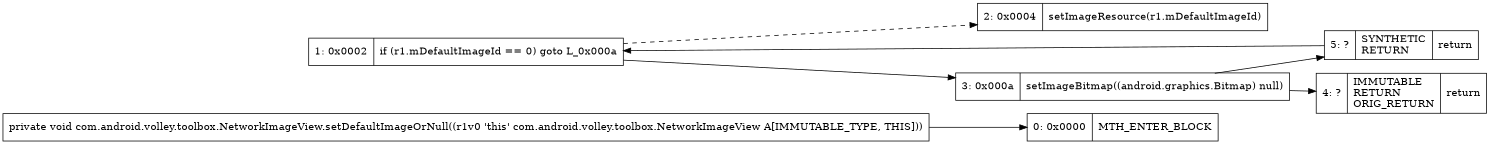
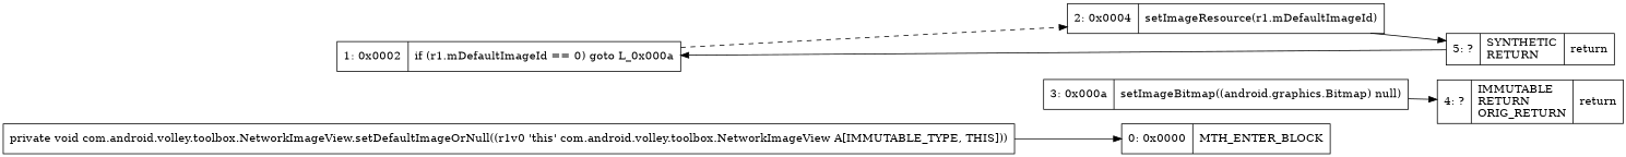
  digraph {
    rankdir=LR
    node [shape=record]
    n1 [label="{0\:\ 0x0000|MTH_ENTER_BLOCK\l}"]
    n2 [label="{1\:\ 0x0002|if (r1.mDefaultImageId == 0) goto L_0x000a\l}"]
    n3 [label="{2\:\ 0x0004|setImageResource(r1.mDefaultImageId)\l}"]
    n4 [label="{3\:\ 0x000a|setImageBitmap((android.graphics.Bitmap) null)\l}"]
    n5 [label="{5\:\ ?|SYNTHETIC\lRETURN\l|return\l}"]
    n6 [label="{4\:\ ?|IMMUTABLE\lRETURN\lORIG_RETURN\l|return\l}"]
    n7 [label="{private void com.android.volley.toolbox.NetworkImageView.setDefaultImageOrNull((r1v0 'this' com.android.volley.toolbox.NetworkImageView A[IMMUTABLE_TYPE, THIS])) }"]
    n2 -> n3 [style=dashed]
-   n2 -> n4
-   n4 -> n5
+   n3 -> n5
    n4 -> n6
    n5 -> n2
    n7 -> n1
  }
